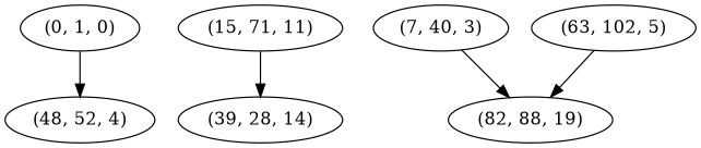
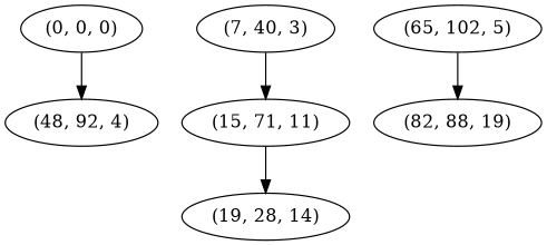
  digraph {
-   "(0, 0, 0)" [label="(0, 1, 0)"]
-   "(48, 52, 4)"
+   "(0, 0, 0)"
+   "(48, 52, 4)" [label="(48, 92, 4)"]
    n3 [label="(15, 71, 11)"]
    "(7, 40, 3)"
-   "(63, 102, 5)"
+   "(63, 102, 5)" [label="(65, 102, 5)"]
    "(82, 88, 19)"
-   "(19, 28, 14)" [label="(39, 28, 14)"]
+   "(19, 28, 14)"
    "(0, 0, 0)" -> "(48, 52, 4)"
    n3 -> "(19, 28, 14)"
-   "(7, 40, 3)" -> "(82, 88, 19)"
+   "(7, 40, 3)" -> n3
    "(63, 102, 5)" -> "(82, 88, 19)"
  }
